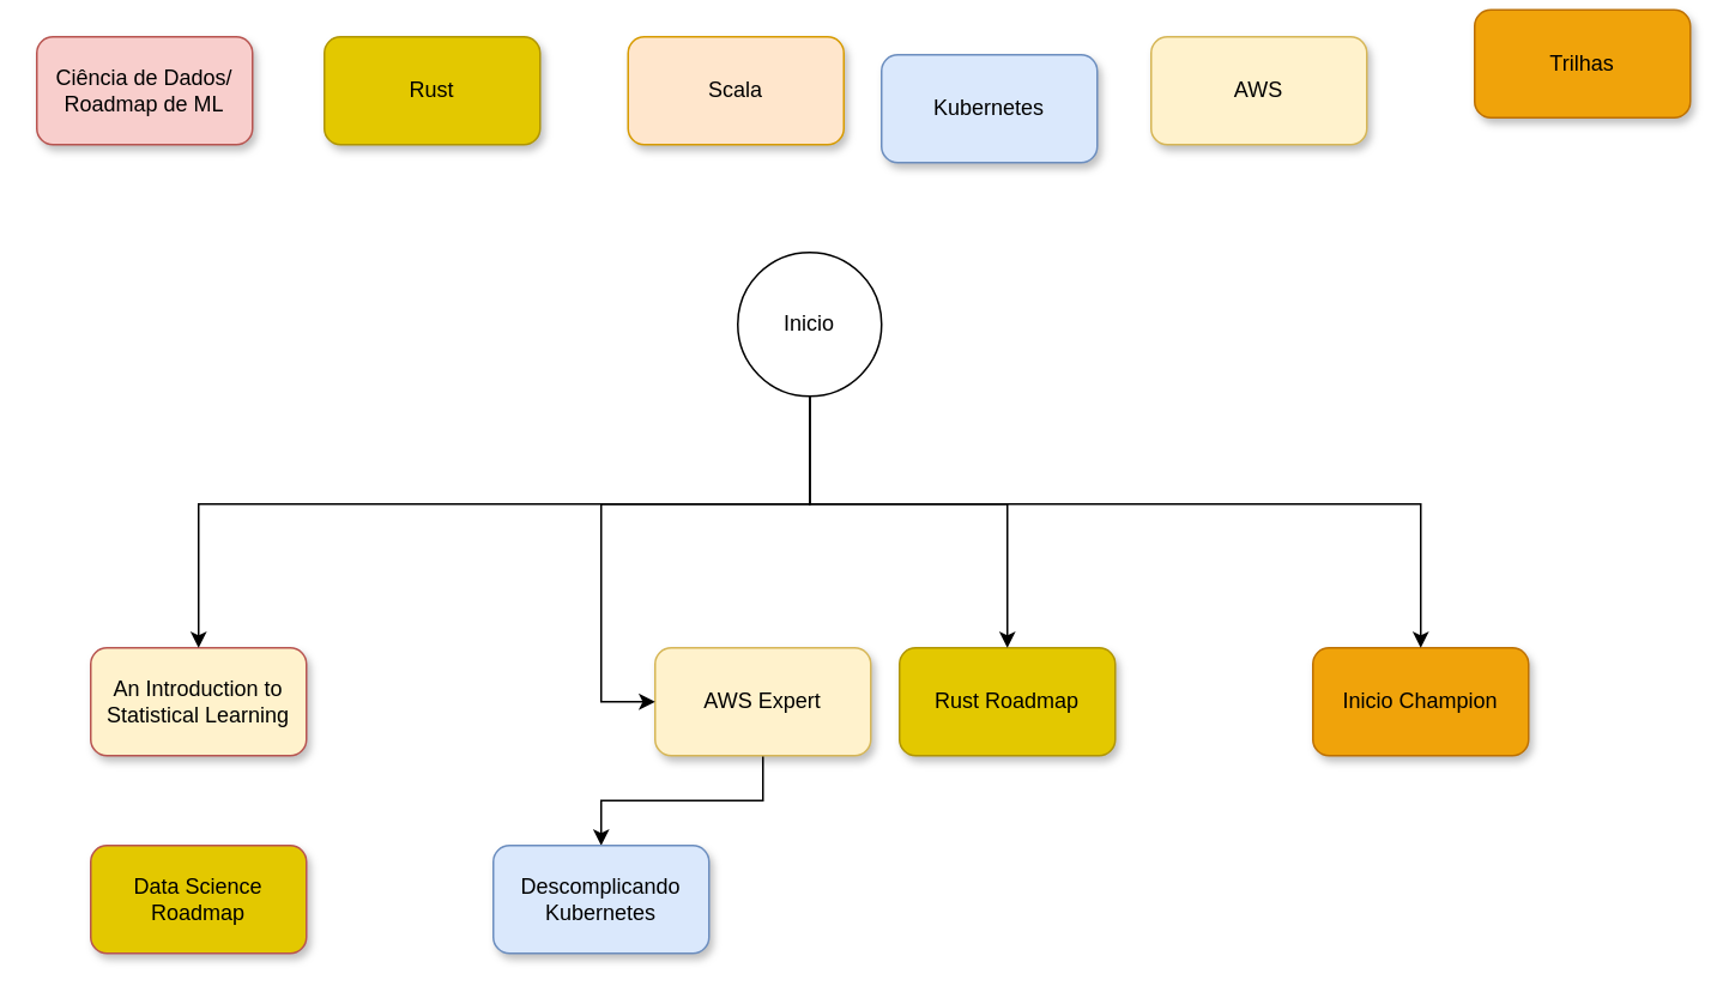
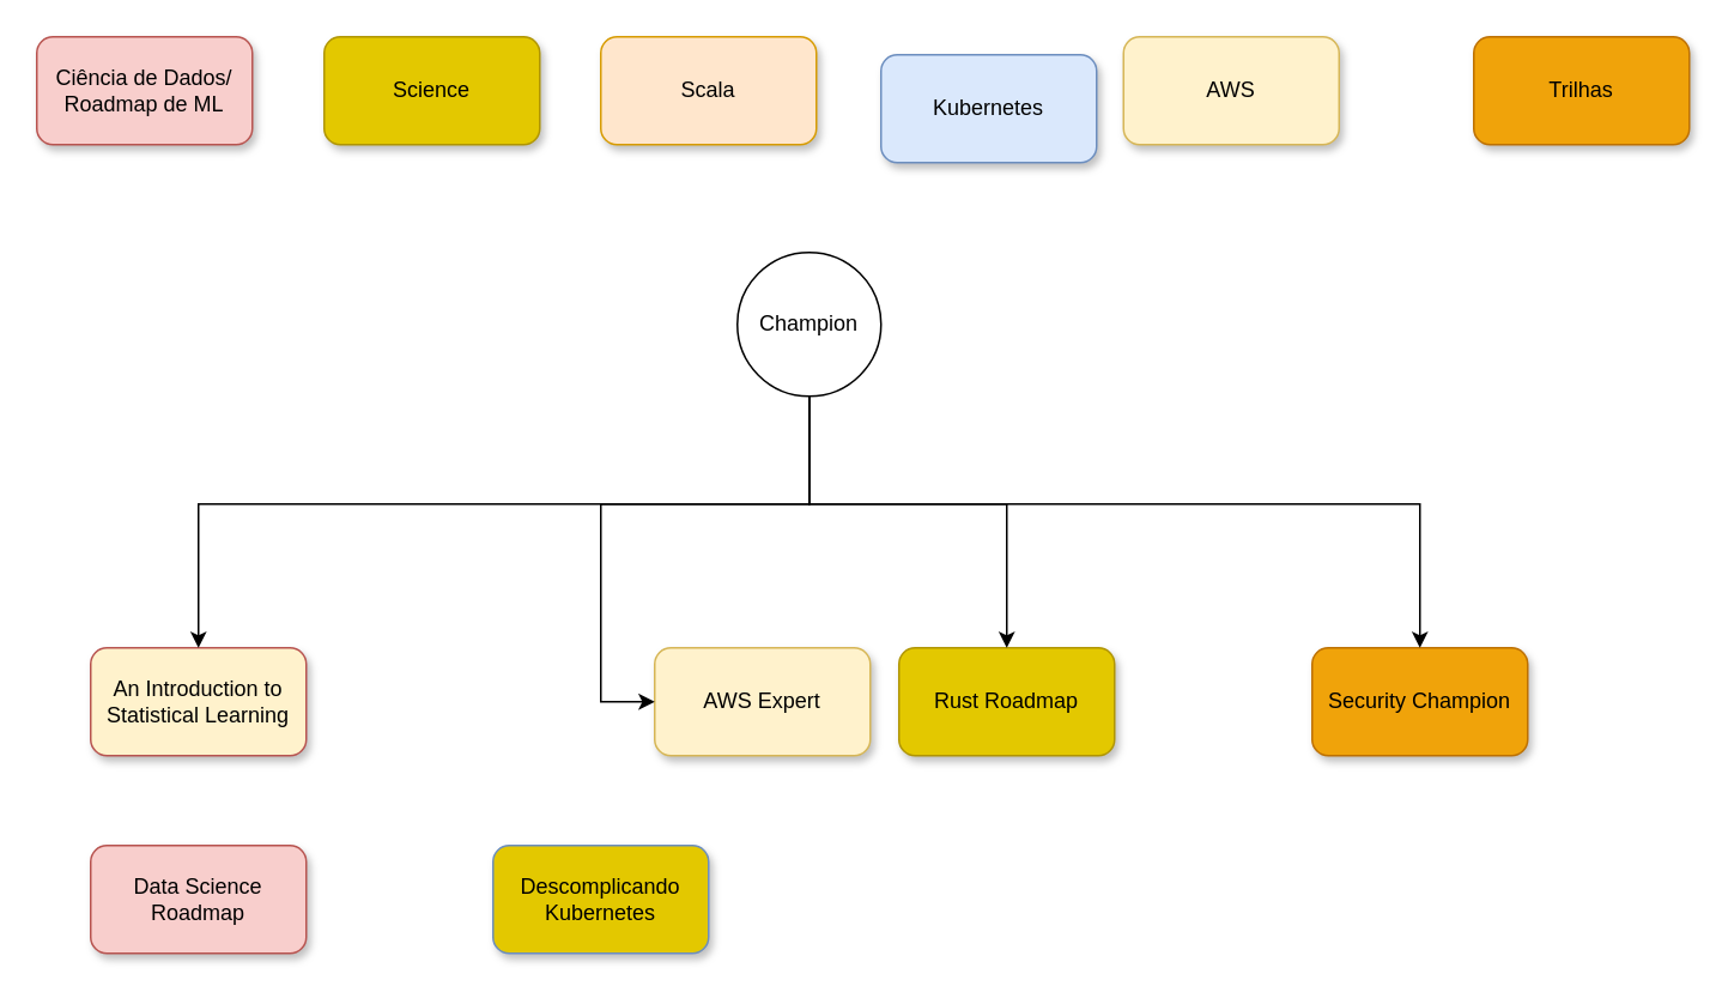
  <mxCell id="0" />
  <mxCell id="1" parent="0" />
  <mxCell id="2" value="Ciência de Dados/&lt;br&gt;Roadmap de ML" style="rounded=1;whiteSpace=wrap;html=1;fillColor=#f8cecc;strokeColor=#b85450;shadow=1;" parent="1" vertex="1"><mxGeometry x="20" y="20" width="120" height="60" as="geometry" /></mxCell>
- <mxCell id="3" value="Scala" style="rounded=1;whiteSpace=wrap;html=1;fillColor=#ffe6cc;strokeColor=#d79b00;shadow=1;" parent="1" vertex="1"><mxGeometry x="349" y="20" width="120" height="60" as="geometry" /></mxCell>
- <mxCell id="4" value="Rust" style="rounded=1;whiteSpace=wrap;html=1;fillColor=#e3c800;strokeColor=#B09500;shadow=1;fontColor=#000000;" parent="1" vertex="1"><mxGeometry x="180" y="20" width="120" height="60" as="geometry" /></mxCell>
+ <mxCell id="3" value="Scala" style="rounded=1;whiteSpace=wrap;html=1;fillColor=#ffe6cc;strokeColor=#d79b00;shadow=1;" parent="1" vertex="1"><mxGeometry x="334" y="20" width="120" height="60" as="geometry" /></mxCell>
+ <mxCell id="4" value="Science" style="rounded=1;whiteSpace=wrap;html=1;fillColor=#e3c800;strokeColor=#B09500;shadow=1;fontColor=#000000;" parent="1" vertex="1"><mxGeometry x="180" y="20" width="120" height="60" as="geometry" /></mxCell>
  <mxCell id="5" value="Kubernetes" style="rounded=1;whiteSpace=wrap;html=1;fillColor=#dae8fc;strokeColor=#6c8ebf;shadow=1;" parent="1" vertex="1"><mxGeometry x="490" y="30" width="120" height="60" as="geometry" /></mxCell>
- <mxCell id="6" value="AWS" style="rounded=1;whiteSpace=wrap;html=1;fillColor=#fff2cc;strokeColor=#d6b656;shadow=1;" parent="1" vertex="1"><mxGeometry x="640" y="20" width="120" height="60" as="geometry" /></mxCell>
+ <mxCell id="6" value="AWS" style="rounded=1;whiteSpace=wrap;html=1;fillColor=#fff2cc;strokeColor=#d6b656;shadow=1;" parent="1" vertex="1"><mxGeometry x="625" y="20" width="120" height="60" as="geometry" /></mxCell>
  <mxCell id="7" value="An Introduction to Statistical Learning" style="rounded=1;whiteSpace=wrap;html=1;fillColor=#fff2cc;strokeColor=#b85450;shadow=1;" parent="1" vertex="1"><mxGeometry x="50" y="360" width="120" height="60" as="geometry" /></mxCell>
- <mxCell id="8" value="Data Science Roadmap" style="rounded=1;whiteSpace=wrap;html=1;fillColor=#e3c800;strokeColor=#b85450;shadow=1;" parent="1" vertex="1"><mxGeometry x="50" y="470" width="120" height="60" as="geometry" /></mxCell>
- <mxCell id="9" style="edgeStyle=orthogonalEdgeStyle;rounded=0;orthogonalLoop=1;jettySize=auto;html=1;" parent="1" source="10" target="11" edge="1"><mxGeometry relative="1" as="geometry" /></mxCell>
+ <mxCell id="8" value="Data Science Roadmap" style="rounded=1;whiteSpace=wrap;html=1;fillColor=#f8cecc;strokeColor=#b85450;shadow=1;" parent="1" vertex="1"><mxGeometry x="50" y="470" width="120" height="60" as="geometry" /></mxCell>
  <mxCell id="10" value="AWS Expert" style="rounded=1;whiteSpace=wrap;html=1;fillColor=#fff2cc;strokeColor=#d6b656;shadow=1;" parent="1" vertex="1"><mxGeometry x="364" y="360" width="120" height="60" as="geometry" /></mxCell>
- <mxCell id="11" value="Descomplicando Kubernetes" style="rounded=1;whiteSpace=wrap;html=1;fillColor=#dae8fc;strokeColor=#6c8ebf;shadow=1;" parent="1" vertex="1"><mxGeometry x="274" y="470" width="120" height="60" as="geometry" /></mxCell>
+ <mxCell id="11" value="Descomplicando Kubernetes" style="rounded=1;whiteSpace=wrap;html=1;fillColor=#e3c800;strokeColor=#6c8ebf;shadow=1;" parent="1" vertex="1"><mxGeometry x="274" y="470" width="120" height="60" as="geometry" /></mxCell>
  <mxCell id="12" value="Rust Roadmap" style="rounded=1;whiteSpace=wrap;html=1;fillColor=#e3c800;strokeColor=#B09500;shadow=1;fontColor=#000000;" parent="1" vertex="1"><mxGeometry x="500" y="360" width="120" height="60" as="geometry" /></mxCell>
- <mxCell id="13" value="Trilhas" style="rounded=1;whiteSpace=wrap;html=1;fillColor=#f0a30a;strokeColor=#BD7000;shadow=1;fontColor=#000000;" parent="1" vertex="1"><mxGeometry x="820" y="5" width="120" height="60" as="geometry" /></mxCell>
- <mxCell id="14" value="Inicio Champion" style="rounded=1;whiteSpace=wrap;html=1;fillColor=#f0a30a;strokeColor=#BD7000;shadow=1;fontColor=#000000;" parent="1" vertex="1"><mxGeometry x="730" y="360" width="120" height="60" as="geometry" /></mxCell>
+ <mxCell id="13" value="Trilhas" style="rounded=1;whiteSpace=wrap;html=1;fillColor=#f0a30a;strokeColor=#BD7000;shadow=1;fontColor=#000000;" parent="1" vertex="1"><mxGeometry x="820" y="20" width="120" height="60" as="geometry" /></mxCell>
+ <mxCell id="14" value="Security Champion" style="rounded=1;whiteSpace=wrap;html=1;fillColor=#f0a30a;strokeColor=#BD7000;shadow=1;fontColor=#000000;" parent="1" vertex="1"><mxGeometry x="730" y="360" width="120" height="60" as="geometry" /></mxCell>
  <mxCell id="15" style="edgeStyle=orthogonalEdgeStyle;rounded=0;orthogonalLoop=1;jettySize=auto;html=1;entryX=0.5;entryY=0;entryDx=0;entryDy=0;" parent="1" source="19" target="7" edge="1"><mxGeometry relative="1" as="geometry"><Array as="points"><mxPoint x="450" y="280" /><mxPoint x="110" y="280" /></Array></mxGeometry></mxCell>
  <mxCell id="16" style="edgeStyle=orthogonalEdgeStyle;rounded=0;orthogonalLoop=1;jettySize=auto;html=1;" parent="1" source="19" target="10" edge="1"><mxGeometry relative="1" as="geometry"><Array as="points"><mxPoint x="450" y="280" /><mxPoint x="334" y="280" /></Array></mxGeometry></mxCell>
  <mxCell id="17" style="edgeStyle=orthogonalEdgeStyle;rounded=0;orthogonalLoop=1;jettySize=auto;html=1;" parent="1" source="19" target="12" edge="1"><mxGeometry relative="1" as="geometry"><Array as="points"><mxPoint x="450" y="280" /><mxPoint x="560" y="280" /></Array></mxGeometry></mxCell>
  <mxCell id="18" style="edgeStyle=orthogonalEdgeStyle;rounded=0;orthogonalLoop=1;jettySize=auto;html=1;" parent="1" source="19" target="14" edge="1"><mxGeometry relative="1" as="geometry"><Array as="points"><mxPoint x="450" y="280" /><mxPoint x="790" y="280" /></Array></mxGeometry></mxCell>
- <mxCell id="19" value="Inicio" style="ellipse;whiteSpace=wrap;html=1;aspect=fixed;" parent="1" vertex="1"><mxGeometry x="410" y="140" width="80" height="80" as="geometry" /></mxCell>
+ <mxCell id="19" value="Champion" style="ellipse;whiteSpace=wrap;html=1;aspect=fixed;" parent="1" vertex="1"><mxGeometry x="410" y="140" width="80" height="80" as="geometry" /></mxCell>
  <mxCell id="20" value="" style="shape=image;html=1;verticalAlign=top;verticalLabelPosition=bottom;labelBackgroundColor=#ffffff;imageAspect=0;aspect=fixed;image=https://cdn1.iconfinder.com/data/icons/material-core/20/check-circle-128.png" vertex="1" parent="1"><mxGeometry x="722" y="400" width="38" height="38" as="geometry" /></mxCell>
